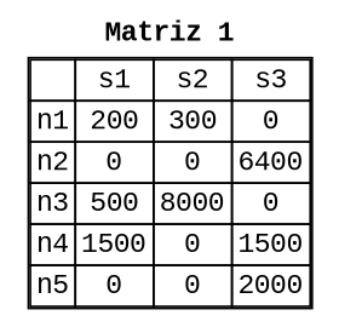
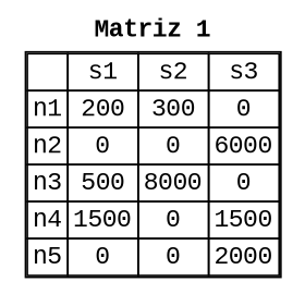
  digraph {
    rankdir=LR
    fontname="Liberation Mono"
-   n1 [label=<                 <TABLE BORDER="0" CELLBORDER="0" CELLSPACING="0">                     <TR><TD><B>Matriz 1</B></TD></TR>                     <TR>                         <TD>                             <TABLE BORDER="1" CELLBORDER="1" CELLSPACING="0">                                 <TR><TD></TD><TD>s1</TD><TD>s2</TD><TD>s3</TD></TR>                                 <TR><TD>n1</TD><TD>200</TD><TD>300</TD><TD>0</TD></TR>                                 <TR><TD>n2</TD><TD>0</TD><TD>0</TD><TD>6400</TD></TR>                                 <TR><TD>n3</TD><TD>500</TD><TD>8000</TD><TD>0</TD></TR>                                 <TR><TD>n4</TD><TD>1500</TD><TD>0</TD><TD>1500</TD></TR>                                 <TR><TD>n5</TD><TD>0</TD><TD>0</TD><TD>2000</TD></TR>                             </TABLE>                         </TD>                     </TR>                 </TABLE>                 > shape=plaintext fontname="Liberation Mono"]
+   n1 [label=<                 <TABLE BORDER="0" CELLBORDER="0" CELLSPACING="0">                     <TR><TD><B>Matriz 1</B></TD></TR>                     <TR>                         <TD>                             <TABLE BORDER="1" CELLBORDER="1" CELLSPACING="0">                                 <TR><TD></TD><TD>s1</TD><TD>s2</TD><TD>s3</TD></TR>                                 <TR><TD>n1</TD><TD>200</TD><TD>300</TD><TD>0</TD></TR>                                 <TR><TD>n2</TD><TD>0</TD><TD>0</TD><TD>6000</TD></TR>                                 <TR><TD>n3</TD><TD>500</TD><TD>8000</TD><TD>0</TD></TR>                                 <TR><TD>n4</TD><TD>1500</TD><TD>0</TD><TD>1500</TD></TR>                                 <TR><TD>n5</TD><TD>0</TD><TD>0</TD><TD>2000</TD></TR>                             </TABLE>                         </TD>                     </TR>                 </TABLE>                 > shape=plaintext fontname="Liberation Mono"]
    subgraph sub_1 {
      rank=same
      n1
    }
  }
